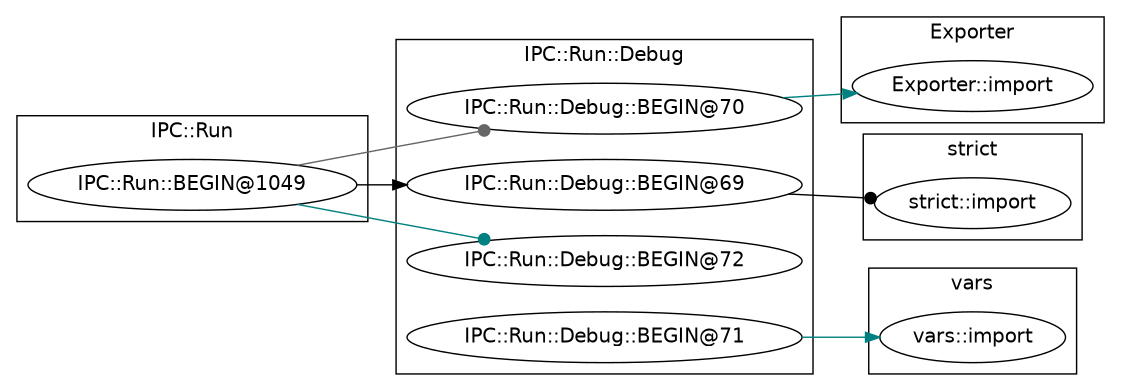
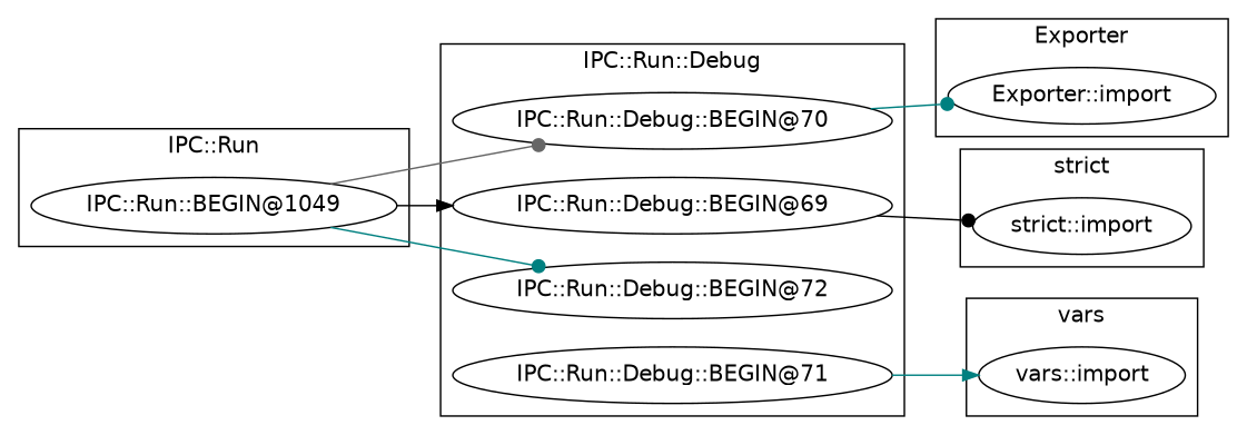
  digraph {
    fontname="DejaVu Sans"
    rankdir=LR
    node [fontname="DejaVu Sans"]
    edge [arrowhead=dot color=teal fontname="DejaVu Sans"]
    "Exporter::import"
    "IPC::Run::Debug::BEGIN@70"
    "IPC::Run::Debug::BEGIN@69"
    "IPC::Run::Debug::BEGIN@72"
    "IPC::Run::Debug::BEGIN@71"
    "IPC::Run::BEGIN@1049"
    "vars::import"
    "strict::import"
    subgraph cluster_1 {
      label=Exporter
      "Exporter::import"
    }
    subgraph cluster_2 {
      label="IPC::Run::Debug"
      "IPC::Run::Debug::BEGIN@70"
      "IPC::Run::Debug::BEGIN@69"
      "IPC::Run::Debug::BEGIN@72"
      "IPC::Run::Debug::BEGIN@71"
    }
    subgraph cluster_3 {
      label="IPC::Run"
      "IPC::Run::BEGIN@1049"
    }
    subgraph cluster_4 {
      label=vars
      "vars::import"
    }
    subgraph cluster_5 {
      label="strict"
      "strict::import"
    }
-   "IPC::Run::Debug::BEGIN@70" -> "Exporter::import" [arrowhead=normal]
+   "IPC::Run::Debug::BEGIN@70" -> "Exporter::import"
    "IPC::Run::Debug::BEGIN@69" -> "strict::import" [color=black]
    "IPC::Run::Debug::BEGIN@71" -> "vars::import" [arrowhead=normal]
    "IPC::Run::BEGIN@1049" -> "IPC::Run::Debug::BEGIN@70" [color=gray40]
    "IPC::Run::BEGIN@1049" -> "IPC::Run::Debug::BEGIN@69" [arrowhead=normal color=black]
    "IPC::Run::BEGIN@1049" -> "IPC::Run::Debug::BEGIN@72"
  }
